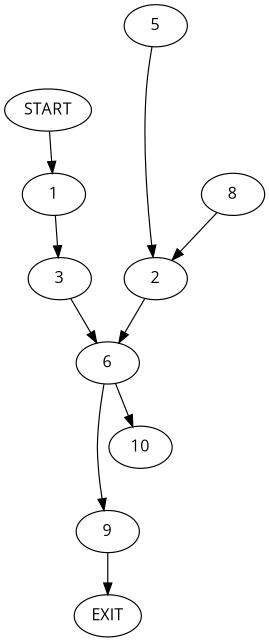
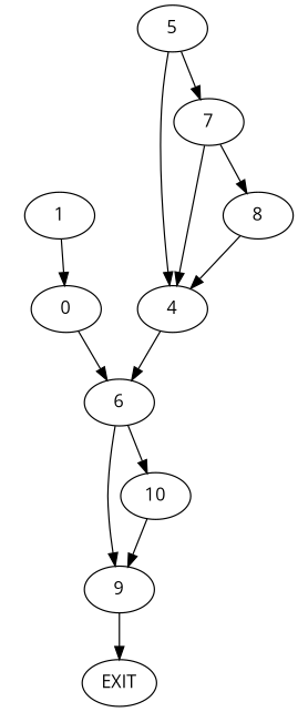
  digraph {
    fontname="Open Sans"
    node [fontname="Open Sans"]
    edge [fontname="Open Sans"]
-   n1 [label=START]
    1
-   3
+   3 [label=0]
    n4 [label=EXIT]
    6
-   4 [label=2]
+   4
    5
+   7
    9
    10
    8
-   n1 -> 1
    1 -> 3
    3 -> 6
    6 -> 9
    6 -> 10
    4 -> 6
    5 -> 4
+   5 -> 7
+   7 -> 4
+   7 -> 8
    9 -> n4
+   10 -> 9
    8 -> 4
  }
